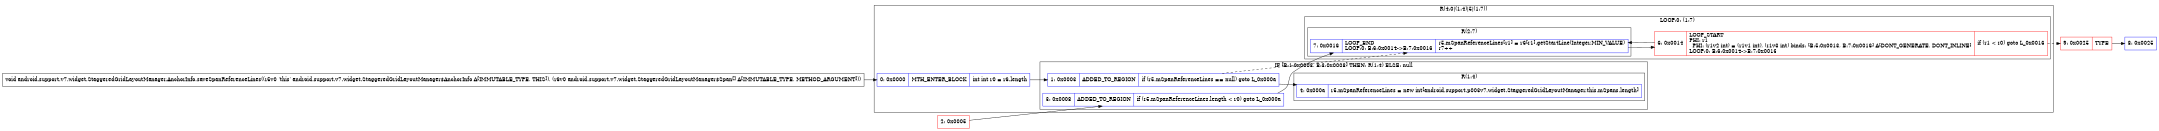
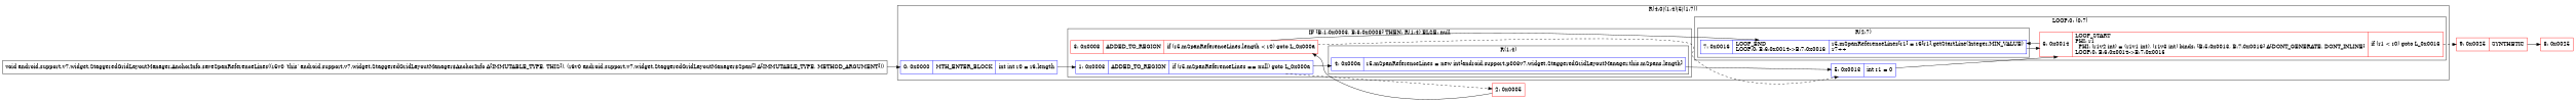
  digraph {
    rankdir=LR
    node [color=blue shape=record]
    n1 [label="{4\:\ 0x000a|r5.mSpanReferenceLines = new int[android.support.p003v7.widget.StaggeredGridLayoutManager.this.mSpans.length]\l}"]
    n2 [label="{1\:\ 0x0003|ADDED_TO_REGION\l|if (r5.mSpanReferenceLines == null) goto L_0x000a\l}"]
-   n3 [label="{3\:\ 0x0008|ADDED_TO_REGION\l|if (r5.mSpanReferenceLines.length \< r0) goto L_0x000a\l}"]
+   n3 [color=red label="{3\:\ 0x0008|ADDED_TO_REGION\l|if (r5.mSpanReferenceLines.length \< r0) goto L_0x000a\l}"]
    n4 [label="{7\:\ 0x0016|LOOP_END\lLOOP:0: B:6:0x0014\-\>B:7:0x0016\l|r5.mSpanReferenceLines[r1] = r6[r1].getStartLine(Integer.MIN_VALUE)\lr7++\l}"]
    n5 [color=red label="{6\:\ 0x0014|LOOP_START\lPHI: r1 \l  PHI: (r1v2 int) = (r1v1 int), (r1v3 int) binds: [B:5:0x0013, B:7:0x0016] A[DONT_GENERATE, DONT_INLINE]\lLOOP:0: B:6:0x0014\-\>B:7:0x0016\l|if (r1 \< r0) goto L_0x0016\l}"]
    n6 [label="{0\:\ 0x0000|MTH_ENTER_BLOCK\l|int int r0 = r6.length\l}"]
+   n7 [label="{5\:\ 0x0013|int r1 = 0\l}"]
    n8 [color=red label="{2\:\ 0x0005}"]
-   n9 [color=red label="{9\:\ 0x0025|TYPE\l}"]
-   n10 [label="{8\:\ 0x0025}"]
+   n9 [color=red label="{9\:\ 0x0025|SYNTHETIC\l}"]
+   n10 [color=red label="{8\:\ 0x0025}"]
    n11 [label="{void android.support.v7.widget.StaggeredGridLayoutManager.AnchorInfo.saveSpanReferenceLines((r5v0 'this' android.support.v7.widget.StaggeredGridLayoutManager$AnchorInfo A[IMMUTABLE_TYPE, THIS]), (r6v0 android.support.v7.widget.StaggeredGridLayoutManager$Span[] A[IMMUTABLE_TYPE, METHOD_ARGUMENT])) }" color=""]
    subgraph cluster_1 {
      label="R(4:0|(1:4)|5|(1:7))"
      n6
+     n7
      subgraph cluster_2 {
        label="IF [B:1:0x0003, B:3:0x0008] THEN: R(1:4) ELSE: null"
        n2
        n3
        subgraph cluster_3 {
          label="R(1:4)"
          n1
        }
      }
      subgraph cluster_4 {
-       label="LOOP:0: (1:7)"
+       label="LOOP:0: (0:7)"
        n5
        subgraph cluster_5 {
          label="R(2:7)"
          n4
        }
      }
    }
+   n1 -> n7
    n2 -> n1
-   n2 -> n4 [style=dashed]
+   n2 -> n8 [style=dashed]
    n3 -> n4
+   n3 -> n7 [style=dashed]
    n4 -> n5
    n5 -> n4
    n5 -> n9 [style=dashed]
    n6 -> n2
+   n7 -> n5
    n8 -> n3
    n9 -> n10
    n11 -> n6
  }
